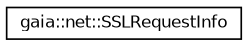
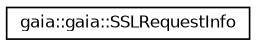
  digraph {
    rankdir=LR
-   n1 [color=black fillcolor=white fontname=Helvetica fontsize=10 height=0.2 label="gaia::net::SSLRequestInfo" shape=record style=filled width=0.4]
+   n1 [color=black fillcolor=white fontname=Helvetica fontsize=10 height=0.2 label="gaia::gaia::SSLRequestInfo" shape=record style=filled width=0.4]
  }
